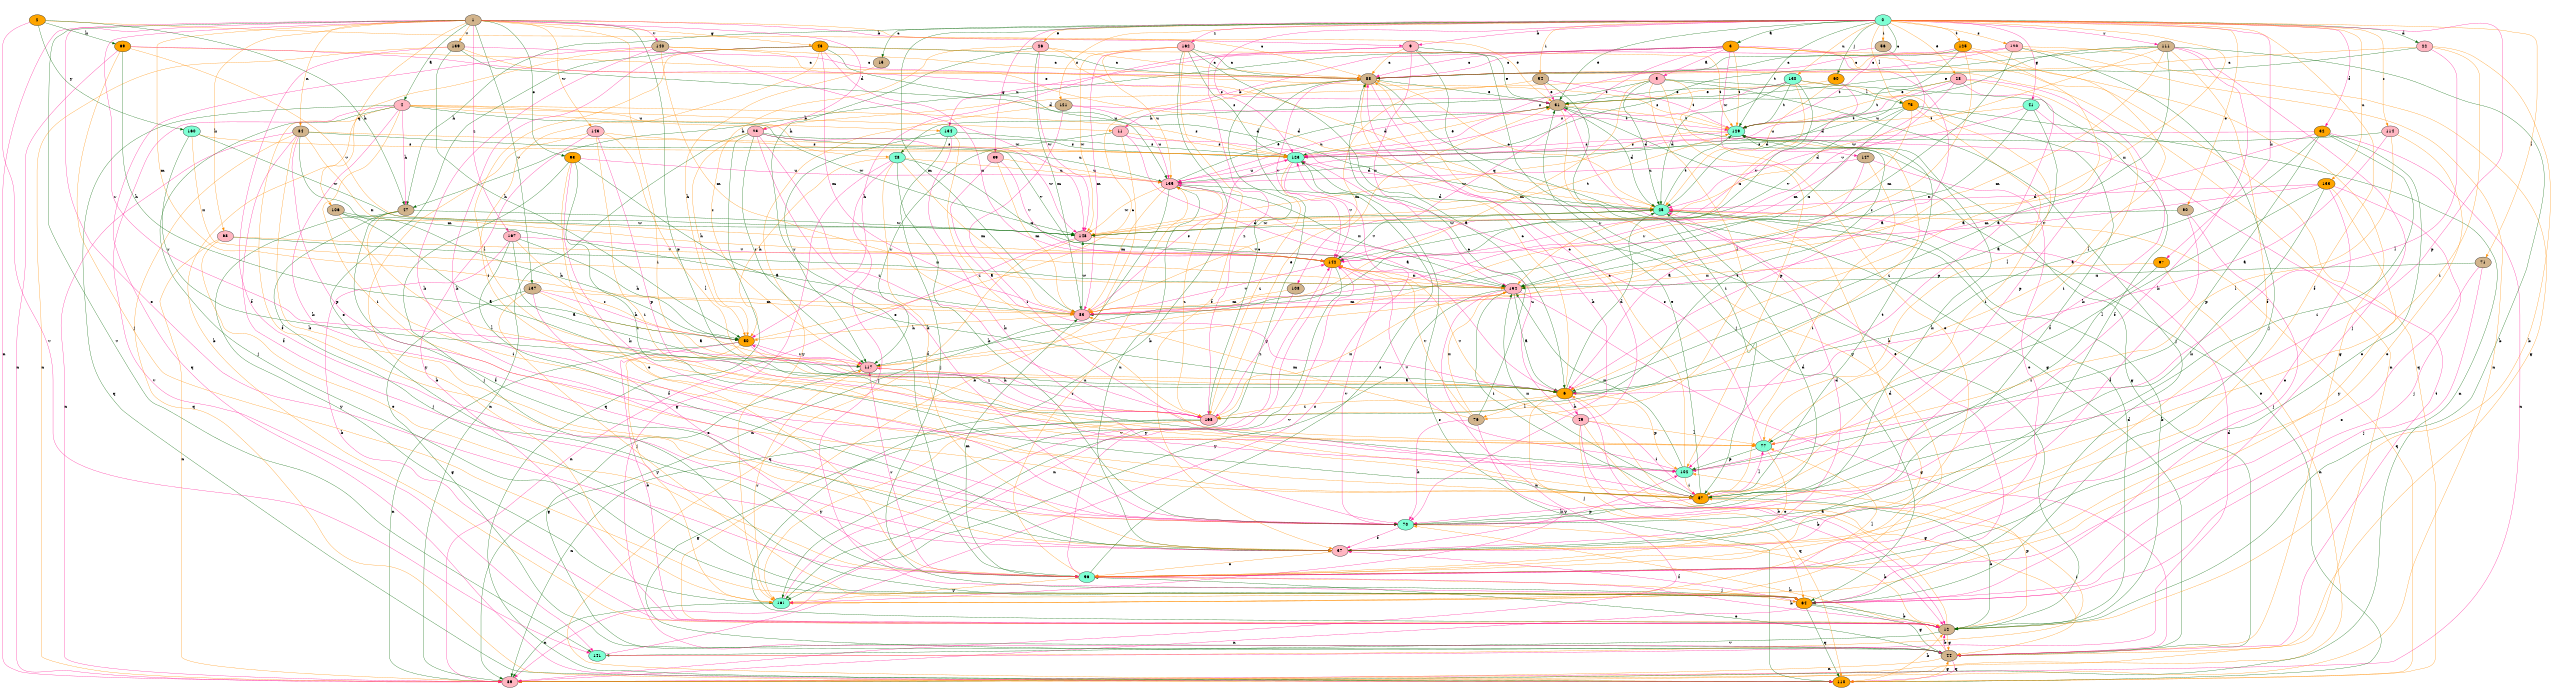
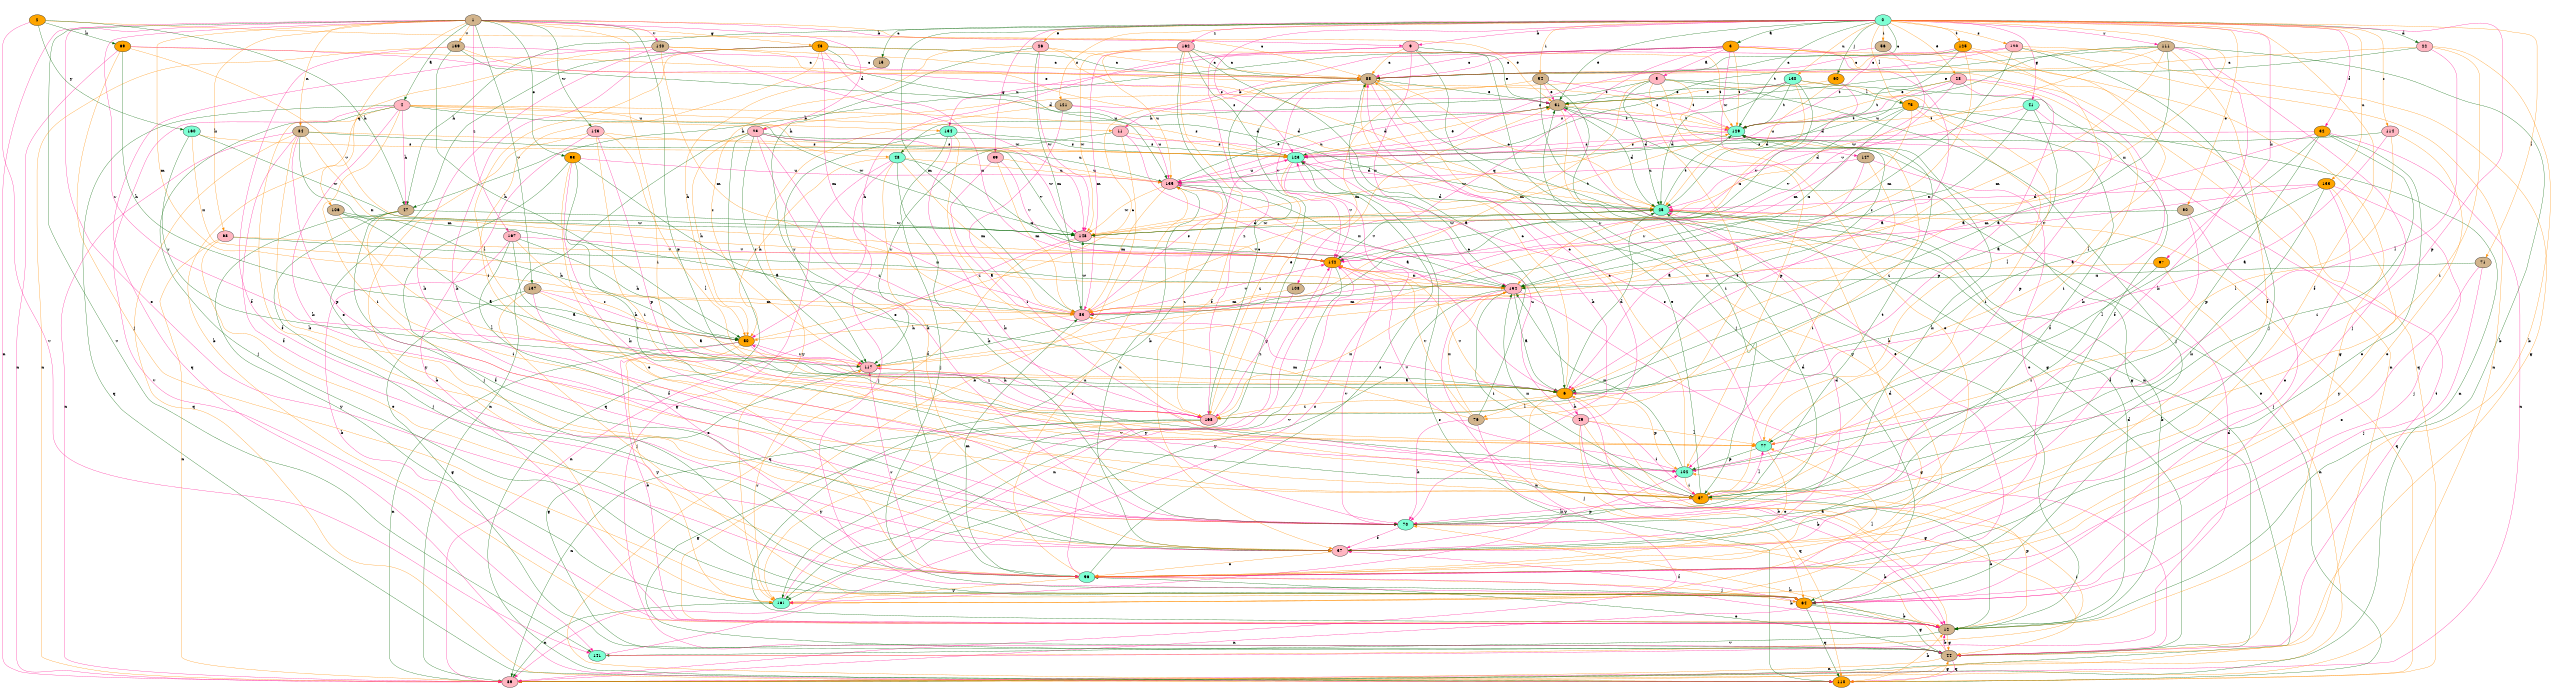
  strict digraph {
    node [fillcolor=lightpink style=filled]
    edge [color=darkorange]
    0 [fillcolor=aquamarine]
    3 [fillcolor=orange]
    9
    15 [fillcolor=tan]
    n5 [fillcolor=tan label=88]
    22
    26
    28
    31 [fillcolor=tan]
    32 [fillcolor=orange]
    37
    39
    41 [fillcolor=aquamarine]
    47 [fillcolor=tan]
    54 [fillcolor=tan]
    56 [fillcolor=tan]
    60 [fillcolor=orange]
    67 [fillcolor=orange]
    71 [fillcolor=tan]
    75 [fillcolor=orange]
    83
    90 [fillcolor=tan]
    102 [fillcolor=aquamarine]
    111 [fillcolor=tan]
    114
    120
    121 [fillcolor=tan]
    123 [fillcolor=aquamarine]
    125 [fillcolor=orange]
    129 [fillcolor=aquamarine]
    130 [fillcolor=aquamarine]
    133 [fillcolor=orange]
    154
    162
    89
    5
    6 [fillcolor=orange]
    11
    44 [fillcolor=tan]
    108 [fillcolor=tan]
    110 [fillcolor=orange]
    134 [fillcolor=aquamarine]
    147 [fillcolor=tan]
    64 [fillcolor=orange]
    12 [fillcolor=tan]
    168
    50 [fillcolor=orange]
    70 [fillcolor=aquamarine]
    142 [fillcolor=orange]
    161 [fillcolor=aquamarine]
    57 [fillcolor=orange]
    77 [fillcolor=aquamarine]
    96 [fillcolor=aquamarine]
    117
    148
    25 [fillcolor=aquamarine]
    135
    1 [fillcolor=tan]
    4
    23
    43 [fillcolor=orange]
    68
    84 [fillcolor=tan]
    93 [fillcolor=orange]
    106 [fillcolor=tan]
    137 [fillcolor=tan]
    139 [fillcolor=tan]
    140 [fillcolor=tan]
    141 [fillcolor=aquamarine]
    143
    167
    48 [fillcolor=aquamarine]
    2 [fillcolor=orange]
    69 [fillcolor=orange]
    160 [fillcolor=aquamarine]
    76 [fillcolor=tan]
    49
    0 -> 3 [color=darkgreen label=a]
    0 -> 9 [color=deeppink label=b]
    0 -> 15 [color=darkgreen label=c]
    0 -> n5 [color=darkgreen label=c]
    0 -> 22 [color=darkgreen label=d]
    0 -> 26 [label=e]
    0 -> 28 [label=e]
    0 -> 31 [color=darkgreen label=e]
    0 -> 32 [color=deeppink label=f]
    0 -> 37 [label=f]
    0 -> 39 [color=deeppink label=g]
    0 -> 41 [color=deeppink label=g]
    0 -> 47 [color=darkgreen label=h]
    0 -> 54 [label=i]
    0 -> 56 [label=i]
    0 -> 60 [color=darkgreen label=j]
    0 -> 67 [color=deeppink label=k]
    0 -> 71 [label=l]
    0 -> 75 [label=l]
    0 -> 83 [color=darkgreen label=m]
    0 -> 90 [label=o]
    0 -> 102 [color=deeppink label=p]
    0 -> 111 [color=deeppink label=r]
    0 -> 114 [label=r]
    0 -> 120 [label=s]
    0 -> 121 [label=s]
    0 -> 123 [color=deeppink label=s]
    0 -> 125 [label=t]
    0 -> 129 [color=darkgreen label=t]
    0 -> 130 [label=u]
    0 -> 133 [label=u]
    0 -> 154 [label=x]
    0 -> 162 [color=deeppink label=z]
    3 -> n5 [color=deeppink label=c]
    3 -> 47 [color=darkgreen label=h]
    3 -> 129 [label=t]
    3 -> 89 [label=n]
    3 -> 5 [color=deeppink label=a]
    3 -> 6 [color=deeppink label=a]
    3 -> 11 [color=deeppink label=b]
    3 -> 44 [label=g]
    3 -> 108 [color=deeppink label=q]
    3 -> 110 [label=q]
    3 -> 134 [color=deeppink label=u]
    3 -> 147 [color=deeppink label=w]
    9 -> n5 [label=c]
    9 -> 31 [color=darkgreen label=e]
    9 -> 154 [color=deeppink label=x]
    9 -> 64 [color=darkgreen label=j]
    9 -> 12 [color=darkgreen label=b]
    9 -> 168 [color=deeppink label=z]
    9 -> 50 [color=deeppink label=h]
    15 -> 50 [label=h]
    n5 -> 31 [color=darkgreen label=e]
    n5 -> 44 [color=darkgreen label=g]
    n5 -> 70 [color=deeppink label=k]
    n5 -> 142 [color=deeppink label=v]
    n5 -> 161 [color=darkgreen label=y]
    22 -> n5 [label=c]
    22 -> 31 [color=darkgreen label=e]
    22 -> 12 [label=b]
    22 -> 57 [label=i]
    22 -> 77 [color=deeppink label=l]
    26 -> n5 [label=c]
    26 -> 83 [color=darkgreen label=m]
    26 -> 96 [color=darkgreen label=o]
    26 -> 117 [label=r]
    26 -> 148 [color=deeppink label=w]
    26 -> 25 [label=d]
    28 -> 31 [color=darkgreen label=e]
    28 -> 83 [color=deeppink label=m]
    28 -> 102 [color=deeppink label=p]
    28 -> 129 [label=t]
    28 -> 70 [color=deeppink label=k]
    28 -> 57 [label=i]
    28 -> 135 [color=deeppink label=u]
    31 -> 129 [label=t]
    31 -> 44 [color=darkgreen label=g]
    31 -> 161 [label=y]
    31 -> 25 [color=darkgreen label=d]
    31 -> 135 [color=deeppink label=u]
    32 -> 83 [color=deeppink label=m]
    32 -> 102 [color=darkgreen label=p]
    32 -> 123 [color=deeppink label=s]
    32 -> 89 [color=deeppink label=n]
    32 -> 6 [color=darkgreen label=a]
    32 -> 57 [color=darkgreen label=i]
    32 -> 96 [color=darkgreen label=o]
    37 -> 102 [color=deeppink label=p]
    37 -> 96 [label=o]
    37 -> 25 [color=deeppink label=d]
    37 -> 135 [color=darkgreen label=u]
    39 -> 83 [label=m]
    39 -> 6 [color=deeppink label=a]
    39 -> 142 [color=deeppink label=v]
    39 -> 135 [label=u]
    41 -> 102 [color=deeppink label=p]
    41 -> 129 [label=t]
    41 -> 154 [color=darkgreen label=x]
    41 -> 6 [color=darkgreen label=a]
    41 -> 25 [color=deeppink label=d]
    47 -> 37 [color=darkgreen label=f]
    47 -> 64 [color=darkgreen label=j]
    47 -> 161 [color=darkgreen label=y]
    47 -> 57 [label=i]
    47 -> 148 [color=darkgreen label=w]
    54 -> 31 [color=deeppink label=e]
    54 -> 83 [label=m]
    54 -> 129 [color=deeppink label=t]
-   135 -> 89 [color=darkgreen label=n]
+   54 -> 89 [color=darkgreen label=n]
    54 -> 57 [color=darkgreen label=i]
    56 -> n5 [color=deeppink label=c]
    56 -> 142 [color=deeppink label=v]
    60 -> 31 [label=e]
    60 -> 142 [color=deeppink label=v]
    60 -> 25 [label=d]
    67 -> 154 [label=x]
    67 -> 89 [label=n]
    67 -> 57 [color=darkgreen label=i]
    71 -> 154 [color=darkgreen label=x]
    71 -> 64 [color=deeppink label=j]
    71 -> 96 [color=deeppink label=o]
    75 -> 37 [color=darkgreen label=f]
    75 -> 129 [color=darkgreen label=t]
    75 -> 154 [color=darkgreen label=x]
    75 -> 89 [color=darkgreen label=n]
    75 -> 142 [color=darkgreen label=v]
    75 -> 57 [label=i]
    75 -> 117 [label=r]
    83 -> 123 [color=deeppink label=s]
    83 -> 50 [label=h]
    83 -> 142 [color=deeppink label=v]
    83 -> 148 [color=darkgreen label=w]
    90 -> 37 [color=deeppink label=f]
    90 -> 64 [color=deeppink label=j]
    90 -> 148 [color=darkgreen label=w]
    102 -> n5 [label=c]
    102 -> 154 [color=darkgreen label=x]
    102 -> 142 [color=deeppink label=v]
    102 -> 57 [label=i]
    111 -> n5 [label=c]
    111 -> 37 [label=f]
    111 -> 83 [label=m]
    111 -> 123 [color=darkgreen label=s]
    111 -> 6 [color=darkgreen label=a]
    111 -> 64 [color=deeppink label=j]
    111 -> 12 [color=darkgreen label=b]
    111 -> 70 [color=deeppink label=k]
    111 -> 148 [label=w]
    111 -> 135 [color=darkgreen label=u]
    114 -> 123 [color=darkgreen label=s]
    114 -> 6 [color=deeppink label=a]
    114 -> 77 [label=l]
    114 -> 96 [label=o]
    120 -> n5 [color=deeppink label=c]
    120 -> 83 [color=darkgreen label=m]
    120 -> 123 [color=deeppink label=s]
    120 -> 89 [label=n]
    120 -> 44 [label=g]
    120 -> 64 [color=darkgreen label=j]
    121 -> 129 [color=deeppink label=t]
    121 -> 161 [label=y]
    121 -> 57 [color=deeppink label=i]
    121 -> 135 [color=deeppink label=u]
    123 -> 31 [label=e]
    123 -> 168 [label=z]
    123 -> 142 [color=deeppink label=v]
    123 -> 135 [color=deeppink label=u]
    125 -> n5 [color=darkgreen label=c]
    125 -> 129 [color=deeppink label=t]
    125 -> 6 [label=a]
    125 -> 77 [label=l]
    125 -> 117 [label=r]
    125 -> 25 [color=darkgreen label=d]
    129 -> 123 [color=deeppink label=s]
    129 -> 168 [label=z]
    129 -> 70 [color=darkgreen label=k]
    129 -> 148 [label=w]
    130 -> 31 [color=darkgreen label=e]
    130 -> 37 [color=darkgreen label=f]
    130 -> 123 [color=deeppink label=s]
    130 -> 129 [color=darkgreen label=t]
    130 -> 154 [label=x]
    130 -> 77 [label=l]
    130 -> 117 [color=darkgreen label=r]
    130 -> 25 [color=darkgreen label=d]
    133 -> 64 [color=deeppink label=j]
    133 -> 70 [color=darkgreen label=k]
    133 -> 142 [color=deeppink label=v]
    133 -> 161 [label=y]
    133 -> 77 [color=darkgreen label=l]
    133 -> 96 [color=deeppink label=o]
    133 -> 25 [color=deeppink label=d]
    154 -> 83 [color=deeppink label=m]
    154 -> 89 [color=deeppink label=n]
    154 -> 6 [color=darkgreen label=a]
    154 -> 44 [color=deeppink label=g]
    154 -> 161 [color=darkgreen label=y]
    154 -> 57 [color=darkgreen label=i]
    162 -> n5 [color=darkgreen label=c]
    162 -> 37 [label=f]
    162 -> 83 [color=deeppink label=m]
    162 -> 123 [color=darkgreen label=s]
    162 -> 6 [color=darkgreen label=a]
    162 -> 12 [color=darkgreen label=b]
    162 -> 148 [label=w]
    162 -> 135 [label=u]
    5 -> 75 [color=darkgreen label=l]
    5 -> 83 [label=m]
    5 -> 102 [label=p]
    5 -> 64 [color=darkgreen label=j]
    5 -> 96 [label=o]
    5 -> 25 [color=darkgreen label=d]
    5 -> 23 [label=d]
    5 -> 48 [color=darkgreen label=h]
    5 -> 76 [label=l]
    6 -> n5 [label=c]
    6 -> 102 [label=p]
    6 -> 64 [label=j]
    6 -> 12 [color=deeppink label=b]
    6 -> 168 [label=z]
    6 -> 25 [color=darkgreen label=d]
    6 -> 76 [label=l]
    6 -> 49 [color=deeppink label=h]
    11 -> 123 [label=s]
    11 -> 6 [color=deeppink label=a]
    11 -> 12 [label=b]
    11 -> 117 [color=darkgreen label=r]
    11 -> 25 [color=deeppink label=d]
    44 -> 129 [color=deeppink label=t]
    44 -> 89 [label=n]
    44 -> 110 [color=deeppink label=q]
    44 -> 12 [color=deeppink label=b]
    44 -> 70 [label=k]
    44 -> 96 [color=darkgreen label=o]
    108 -> 83 [label=m]
    108 -> 168 [color=deeppink label=z]
    110 -> 31 [color=darkgreen label=e]
    110 -> 123 [color=darkgreen label=s]
    110 -> 44 [label=g]
    110 -> 12 [label=b]
    134 -> 123 [color=darkgreen label=s]
    134 -> 64 [color=darkgreen label=j]
    134 -> 168 [label=z]
    134 -> 70 [color=deeppink label=k]
    134 -> 117 [color=darkgreen label=r]
    147 -> 6 [color=deeppink label=a]
    147 -> 57 [label=i]
    147 -> 96 [color=deeppink label=o]
    147 -> 135 [color=deeppink label=u]
    64 -> 31 [color=deeppink label=e]
    64 -> 37 [color=deeppink label=f]
    64 -> 89 [color=deeppink label=n]
    64 -> 44 [color=darkgreen label=g]
    64 -> 110 [color=darkgreen label=q]
    64 -> 12 [color=darkgreen label=b]
    12 -> 102 [label=p]
    12 -> 6 [label=a]
    12 -> 44 [label=g]
    12 -> 25 [color=darkgreen label=d]
    12 -> 141 [color=darkgreen label=v]
    168 -> n5 [color=darkgreen label=c]
    168 -> 31 [label=e]
    168 -> 129 [color=darkgreen label=t]
    168 -> 154 [label=x]
    168 -> 89 [color=darkgreen label=n]
    168 -> 44 [color=darkgreen label=g]
    168 -> 50 [color=deeppink label=h]
    168 -> 161 [label=y]
    168 -> 117 [color=deeppink label=r]
    50 -> n5 [label=c]
    50 -> 89 [color=darkgreen label=n]
    50 -> 12 [color=deeppink label=b]
    50 -> 168 [color=deeppink label=z]
    50 -> 161 [label=y]
    50 -> 117 [color=deeppink label=r]
    70 -> 37 [color=deeppink label=f]
    70 -> 12 [label=b]
    70 -> 142 [color=deeppink label=v]
    70 -> 25 [color=darkgreen label=d]
    142 -> 154 [label=x]
    142 -> 89 [color=deeppink label=n]
    142 -> 161 [color=darkgreen label=y]
    161 -> 89 [color=darkgreen label=n]
    161 -> 142 [color=deeppink label=v]
    161 -> 77 [label=l]
    161 -> 117 [label=r]
    57 -> 31 [color=darkgreen label=e]
    57 -> 129 [color=darkgreen label=t]
    57 -> 154 [color=darkgreen label=x]
    57 -> 12 [color=darkgreen label=b]
    57 -> 70 [color=deeppink label=k]
    57 -> 77 [color=deeppink label=l]
    77 -> 102 [color=darkgreen label=p]
    77 -> 123 [color=deeppink label=s]
    77 -> 96 [label=o]
    96 -> 83 [color=darkgreen label=m]
    96 -> 123 [color=darkgreen label=s]
    96 -> 64 [label=j]
    96 -> 12 [color=deeppink label=b]
    96 -> 142 [color=deeppink label=v]
    96 -> 161 [label=y]
    96 -> 117 [color=deeppink label=r]
    96 -> 25 [label=d]
    96 -> 135 [label=u]
    117 -> 6 [label=a]
    117 -> 44 [color=darkgreen label=g]
    148 -> 129 [label=t]
    148 -> 89 [color=deeppink label=n]
    148 -> 110 [label=q]
    148 -> 142 [label=v]
    148 -> 25 [label=d]
    25 -> n5 [label=c]
    25 -> 129 [color=darkgreen label=t]
    25 -> 110 [label=q]
    25 -> 12 [color=darkgreen label=b]
    25 -> 142 [color=darkgreen label=v]
    25 -> 148 [color=darkgreen label=w]
    135 -> 31 [color=darkgreen label=e]
    135 -> 83 [label=m]
    135 -> 154 [color=darkgreen label=x]
    135 -> 168 [label=z]
    135 -> 148 [label=w]
    135 -> 25 [color=darkgreen label=d]
    1 -> 9 [color=deeppink label=b]
    1 -> 31 [label=e]
    1 -> 83 [label=m]
    1 -> 102 [color=darkgreen label=p]
    1 -> 89 [color=deeppink label=n]
    1 -> 57 [label=i]
    1 -> 96 [color=deeppink label=o]
    1 -> 117 [color=deeppink label=r]
    1 -> 4 [color=darkgreen label=a]
    1 -> 23 [color=deeppink label=d]
    1 -> 43 [label=g]
    1 -> 68 [label=k]
    1 -> 84 [label=n]
    1 -> 93 [color=darkgreen label=o]
    1 -> 106 [label=q]
    1 -> 137 [color=darkgreen label=v]
    1 -> 139 [label=v]
    1 -> 140 [color=deeppink label=v]
    1 -> 141 [color=darkgreen label=v]
-   1 -> 143 [label=w]
+   1 -> 143 [color=darkgreen label=w]
    1 -> 167 [color=deeppink label=z]
    4 -> 37 [label=f]
    4 -> 47 [color=deeppink label=h]
    4 -> 123 [label=s]
    4 -> 11 [label=b]
    4 -> 110 [color=darkgreen label=q]
    4 -> 134 [label=u]
    4 -> 64 [color=darkgreen label=j]
    4 -> 70 [color=deeppink label=k]
    4 -> 57 [label=i]
    4 -> 148 [color=darkgreen label=w]
    4 -> 141 [color=deeppink label=v]
    4 -> 48 [label=h]
    23 -> 123 [color=darkgreen label=s]
    23 -> 89 [color=darkgreen label=n]
    23 -> 110 [color=darkgreen label=q]
    23 -> 168 [color=deeppink label=z]
    23 -> 50 [label=h]
    23 -> 70 [color=deeppink label=k]
    23 -> 142 [color=darkgreen label=v]
    23 -> 117 [color=darkgreen label=r]
    23 -> 148 [color=deeppink label=w]
    43 -> n5 [color=darkgreen label=c]
    43 -> 83 [color=deeppink label=m]
    43 -> 129 [label=t]
    43 -> 154 [color=deeppink label=x]
    43 -> 70 [color=deeppink label=k]
    43 -> 57 [label=i]
    43 -> 77 [label=l]
    43 -> 96 [color=darkgreen label=o]
    43 -> 135 [color=darkgreen label=u]
    68 -> 154 [color=darkgreen label=x]
    68 -> 89 [label=n]
    68 -> 142 [label=v]
    68 -> 96 [label=o]
    84 -> 37 [color=deeppink label=f]
    84 -> 83 [color=darkgreen label=m]
    84 -> 102 [color=deeppink label=p]
    84 -> 123 [label=s]
    84 -> 154 [label=x]
    84 -> 89 [color=deeppink label=n]
    84 -> 110 [label=q]
    84 -> 70 [label=k]
    84 -> 135 [color=darkgreen label=u]
    93 -> 6 [color=darkgreen label=a]
    93 -> 64 [color=darkgreen label=j]
    93 -> 70 [color=deeppink label=k]
    93 -> 57 [color=darkgreen label=i]
    93 -> 96 [label=o]
    93 -> 135 [color=deeppink label=u]
    106 -> 6 [color=darkgreen label=a]
    106 -> 50 [color=darkgreen label=h]
    106 -> 77 [label=l]
    106 -> 148 [color=darkgreen label=w]
    137 -> 83 [label=m]
    137 -> 6 [label=a]
    137 -> 44 [color=darkgreen label=g]
    137 -> 64 [label=j]
    137 -> 50 [color=deeppink label=h]
    137 -> 96 [color=deeppink label=o]
    139 -> n5 [color=deeppink label=c]
    139 -> 37 [color=deeppink label=f]
    139 -> 129 [label=t]
    139 -> 89 [label=n]
    139 -> 50 [color=darkgreen label=h]
    139 -> 25 [color=darkgreen label=d]
    140 -> n5 [label=c]
    140 -> 83 [label=m]
    140 -> 110 [color=deeppink label=q]
    140 -> 12 [label=b]
    140 -> 70 [color=deeppink label=k]
    140 -> 148 [color=deeppink label=w]
    140 -> 25 [label=d]
    141 -> 123 [color=deeppink label=s]
    141 -> 57 [label=i]
    141 -> 25 [color=deeppink label=d]
    143 -> 102 [color=deeppink label=p]
    143 -> 123 [label=s]
    143 -> 12 [color=deeppink label=b]
    143 -> 161 [label=y]
    143 -> 57 [label=i]
    143 -> 77 [label=l]
    167 -> 37 [color=darkgreen label=f]
    167 -> 6 [color=darkgreen label=a]
    167 -> 12 [color=deeppink label=b]
    167 -> 50 [color=darkgreen label=h]
    167 -> 142 [color=deeppink label=v]
    167 -> 117 [label=r]
    48 -> 37 [label=f]
    48 -> 83 [label=m]
    48 -> 154 [color=darkgreen label=x]
    48 -> 44 [color=deeppink label=g]
    48 -> 64 [color=deeppink label=j]
    48 -> 50 [label=h]
    48 -> 70 [color=darkgreen label=k]
    48 -> 135 [label=u]
    2 -> n5 [label=c]
    2 -> 47 [color=darkgreen label=h]
    2 -> 141 [color=deeppink label=v]
    2 -> 69 [color=darkgreen label=k]
    2 -> 160 [color=darkgreen label=y]
    69 -> n5 [label=c]
    69 -> 31 [color=deeppink label=e]
    69 -> 89 [color=deeppink label=n]
    69 -> 64 [label=j]
    69 -> 50 [color=darkgreen label=h]
    69 -> 142 [label=v]
    160 -> 123 [label=s]
    160 -> 154 [label=x]
    160 -> 117 [color=darkgreen label=r]
    160 -> 148 [color=darkgreen label=w]
    76 -> n5 [color=darkgreen label=c]
    76 -> 83 [label=m]
    76 -> 154 [label=x]
    76 -> 70 [color=deeppink label=k]
    76 -> 142 [label=v]
    76 -> 161 [color=deeppink label=y]
    49 -> n5 [color=deeppink label=c]
    49 -> 44 [label=g]
    49 -> 110 [label=q]
    49 -> 12 [color=deeppink label=b]
    49 -> 142 [label=v]
    49 -> 57 [color=deeppink label=i]
    49 -> 77 [label=l]
    49 -> 135 [color=deeppink label=u]
  }
